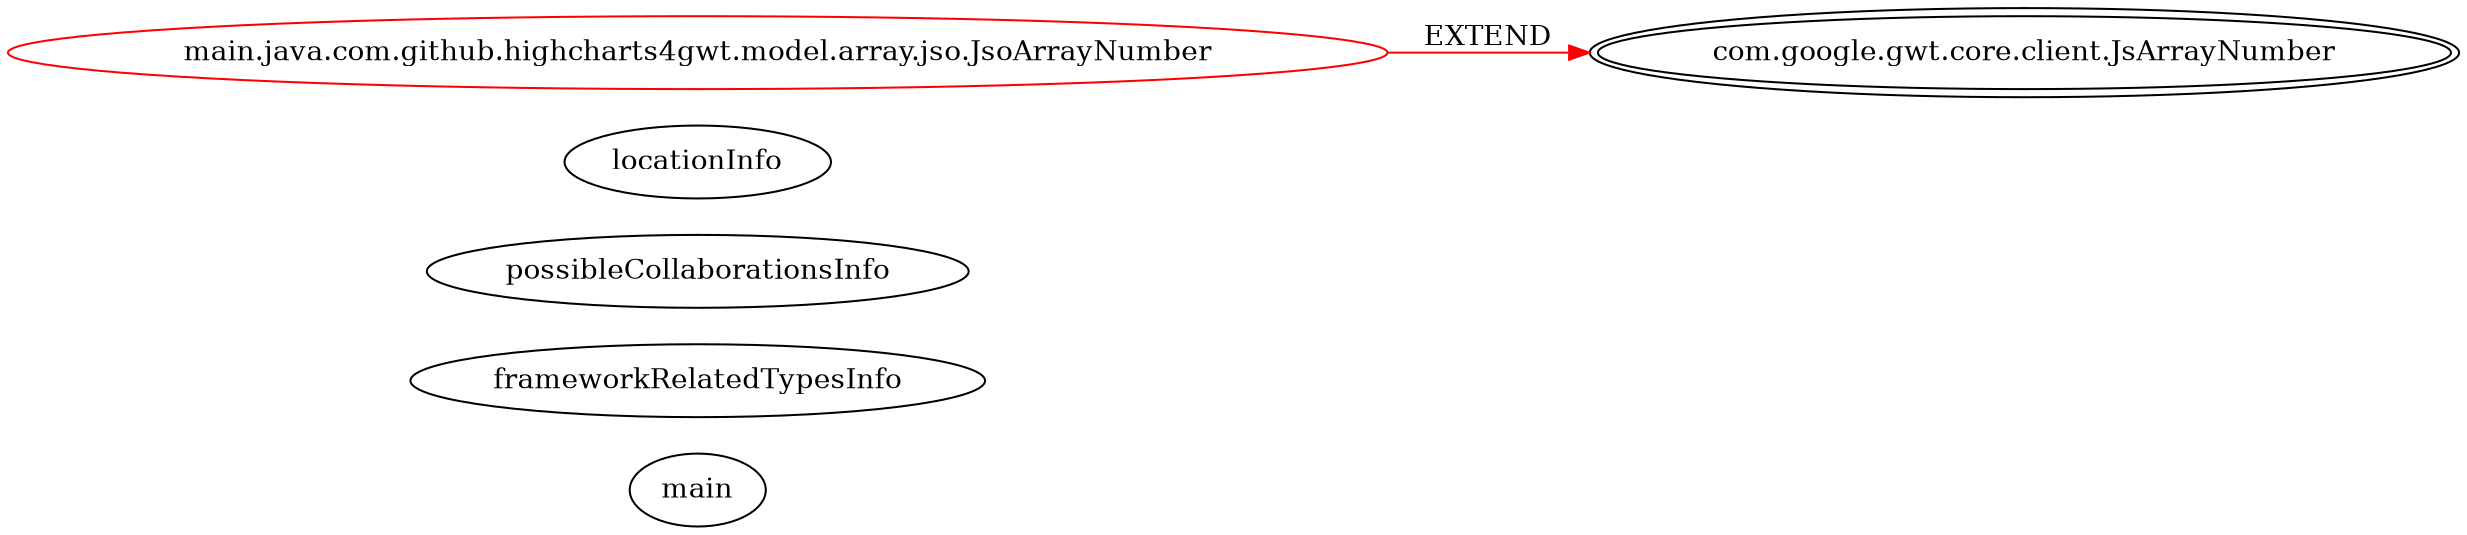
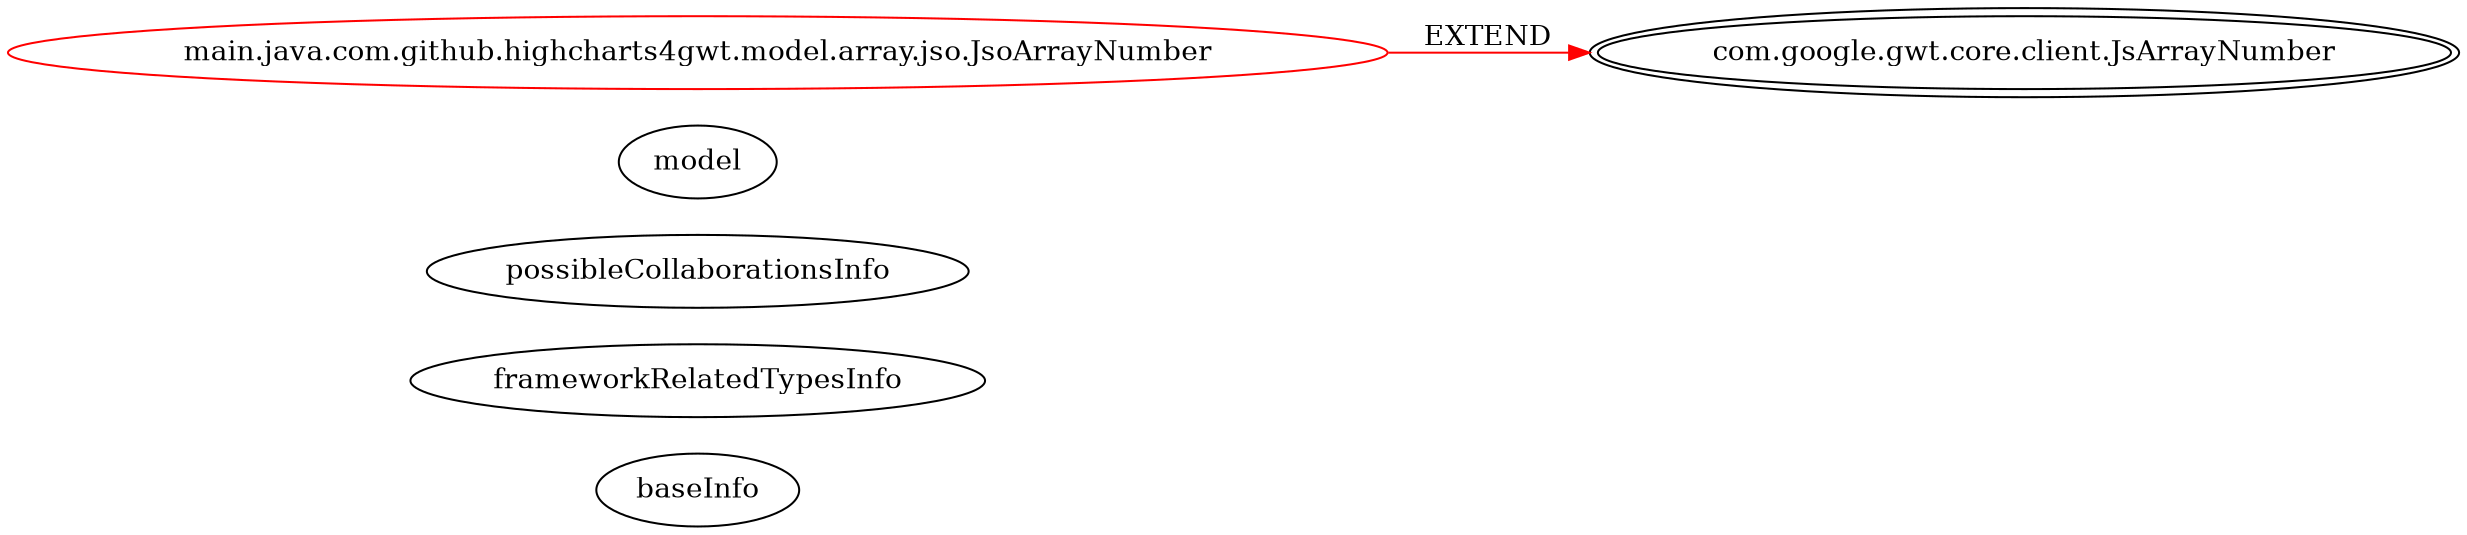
  digraph {
    rankdir=LR
-   baseInfo [category=extension_graph graphId=1416 isAnonymous=false possibleRelation=false label=main]
+   baseInfo [category=extension_graph graphId=1416 isAnonymous=false possibleRelation=false]
    frameworkRelatedTypesInfo [0="com.google.gwt.core.client.JsArrayNumber"]
    possibleCollaborationsInfo
-   locationInfo [contextSignature=JsoArrayNumber filePath="/highcharts4gwt-highcharts/highchart-wrapper-master/src/main/java/com/github/highcharts4gwt/model/array/jso/JsoArrayNumber.java" graphId=1416 projectName="highcharts4gwt-highcharts"]
+   locationInfo [contextSignature=JsoArrayNumber filePath="/highcharts4gwt-highcharts/highchart-wrapper-master/src/main/java/com/github/highcharts4gwt/model/array/jso/JsoArrayNumber.java" graphId=1416 projectName="highcharts4gwt-highcharts" label=model]
    n5 [color=red isFrameworkType=false label="main.java.com.github.highcharts4gwt.model.array.jso.JsoArrayNumber" vertexType=ROOT_CLIENT_CLASS_DECLARATION]
    n6 [isFrameworkType=true label="com.google.gwt.core.client.JsArrayNumber" peripheries=2 vertexType=FRAMEWORK_CLASS_TYPE]
    n5 -> n6 [color=red label=EXTEND]
  }
